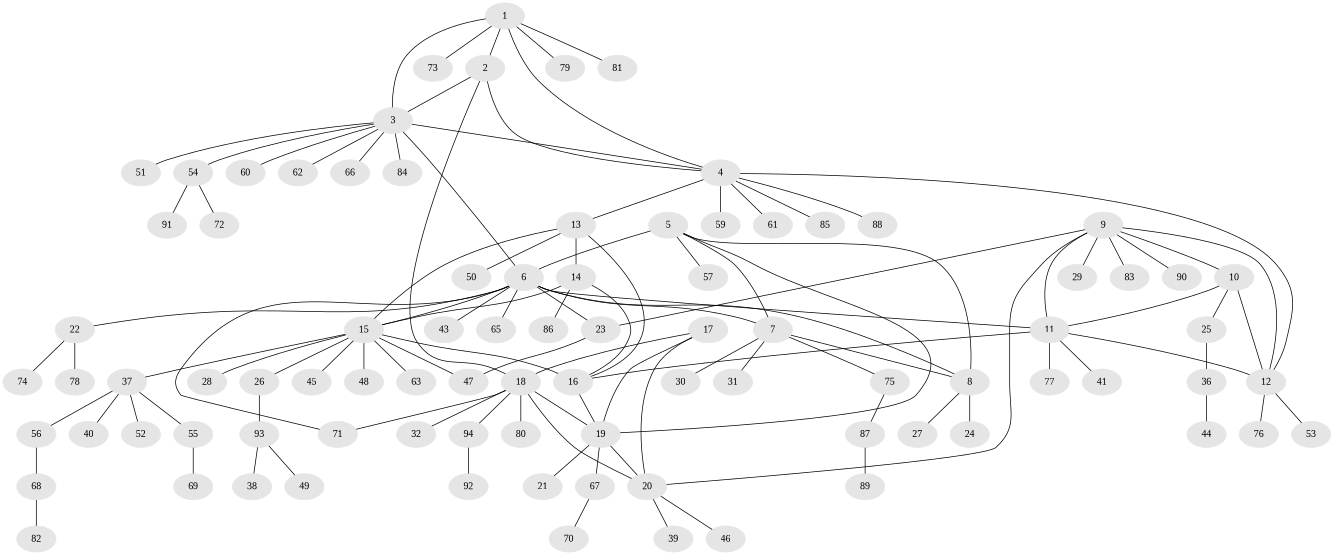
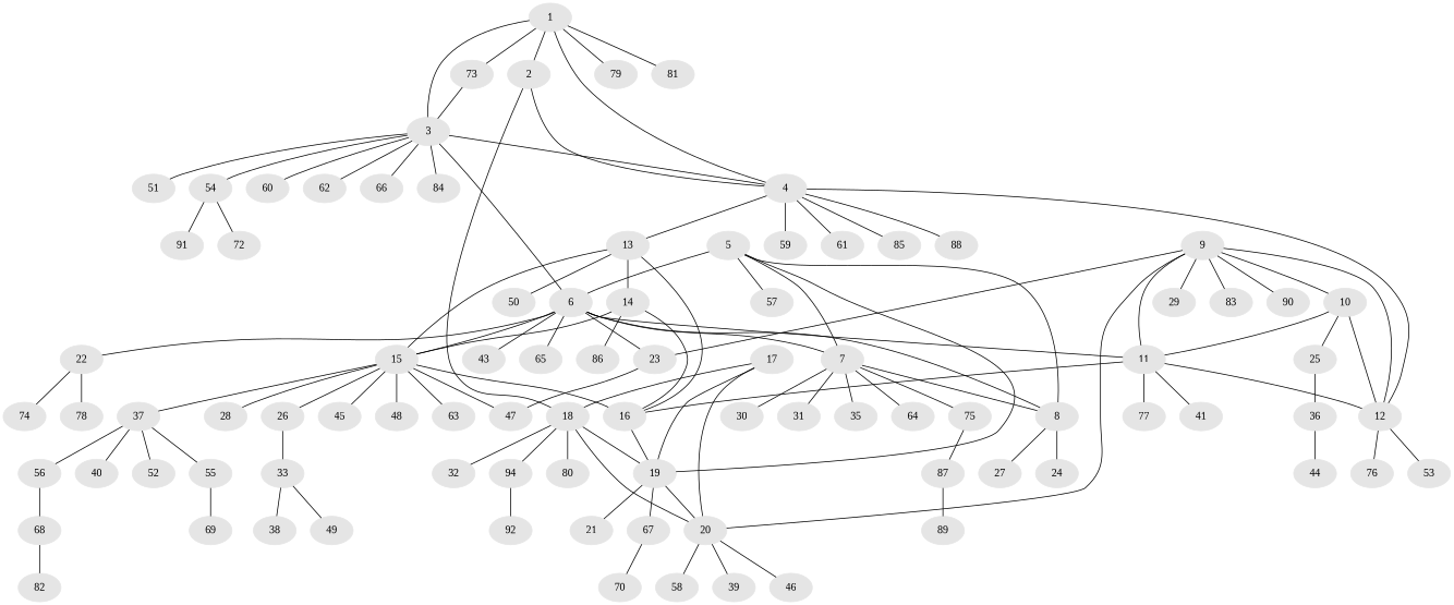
  graph {
    fontname="Liberation Serif"
    node [color=gray90 fontname="Liberation Serif" style=filled]
    edge [fontname="Liberation Serif"]
    1
    2
    3
    4
    73
    79
    81
    18
    6
    51
    54
    60
    62
    66
    84
    12
    13
    59
    61
    85
    88
    19
-   71
    20
    32
    n26 [label=94]
    80
    7
    8
    11
    15
    22
    23
    43
    65
    72
    91
    53
    76
    16
    14
    50
    5
    57
    30
    31
+   35
+   64
    75
    24
    27
    21
    67
    41
    77
    26
    28
    37
    45
    47
    48
    63
    74
    78
    87
    9
    10
    29
    83
    90
    25
    39
    46
+   58
    36
    86
-   33 [label=93]
+   33
    40
    52
    55
    56
    17
    n83 [label=92]
    70
    44
    38
    49
    69
    68
    82
    89
    1 -- 2
    1 -- 3
    1 -- 4
    1 -- 73
    1 -- 79
    1 -- 81
-   2 -- 3
+   73 -- 3
    2 -- 4
    2 -- 18
    3 -- 4
    3 -- 6
    3 -- 51
    3 -- 54
    3 -- 60
    3 -- 62
    3 -- 66
    3 -- 84
    4 -- 12
    4 -- 13
    4 -- 59
    4 -- 61
    4 -- 85
    4 -- 88
    18 -- 19
-   18 -- 71
    18 -- 20
    18 -- 32
    18 -- n26
    18 -- 80
-   6 -- 71
    6 -- 7
    6 -- 8
    6 -- 11
    6 -- 15
    6 -- 22
    6 -- 23
    6 -- 43
    6 -- 65
    54 -- 72
    54 -- 91
    12 -- 53
    12 -- 76
    13 -- 15
    13 -- 16
    13 -- 14
    13 -- 50
    19 -- 20
    19 -- 21
    19 -- 67
    20 -- 39
    20 -- 46
+   20 -- 58
    n26 -- n83
    7 -- 8
    7 -- 30
    7 -- 31
+   7 -- 35
+   7 -- 64
    7 -- 75
    8 -- 24
    8 -- 27
    11 -- 12
    11 -- 16
    11 -- 41
    11 -- 77
    15 -- 16
    15 -- 26
    15 -- 28
    15 -- 37
    15 -- 45
    15 -- 47
    15 -- 48
    15 -- 63
    22 -- 74
    22 -- 78
    23 -- 47
    16 -- 19
    14 -- 15
    14 -- 16
    14 -- 86
    5 -- 6
    5 -- 19
    5 -- 7
    5 -- 8
    5 -- 57
    75 -- 87
    67 -- 70
    26 -- 33
    37 -- 40
    37 -- 52
    37 -- 55
    37 -- 56
    87 -- 89
    9 -- 12
    9 -- 20
    9 -- 11
    9 -- 23
    9 -- 10
    9 -- 29
    9 -- 83
    9 -- 90
    10 -- 12
    10 -- 11
    10 -- 25
    25 -- 36
    36 -- 44
    33 -- 38
    33 -- 49
    55 -- 69
    56 -- 68
    17 -- 18
    17 -- 19
    17 -- 20
    68 -- 82
  }
